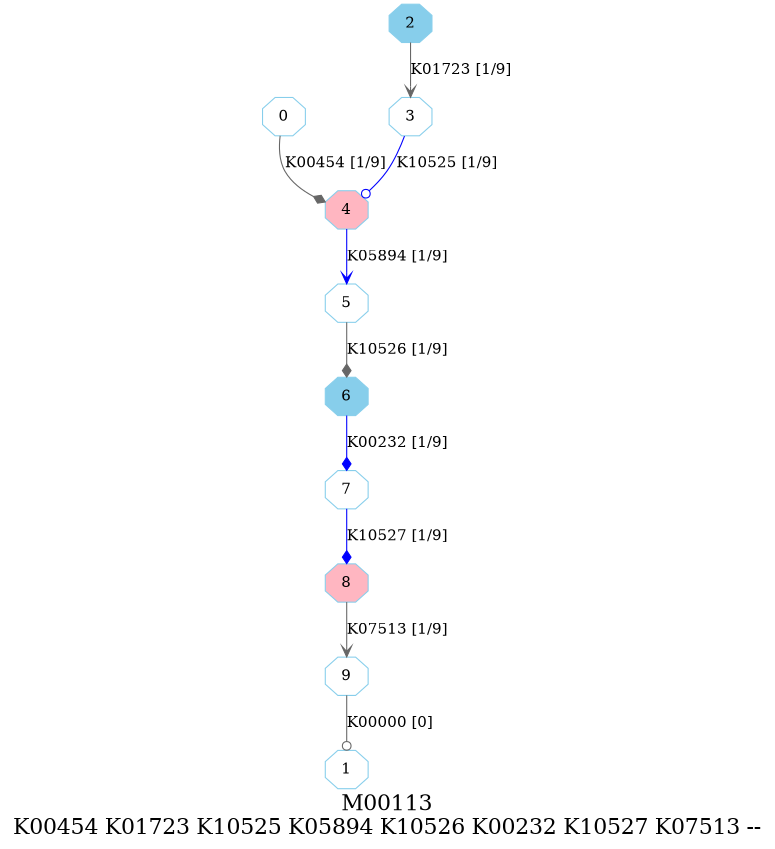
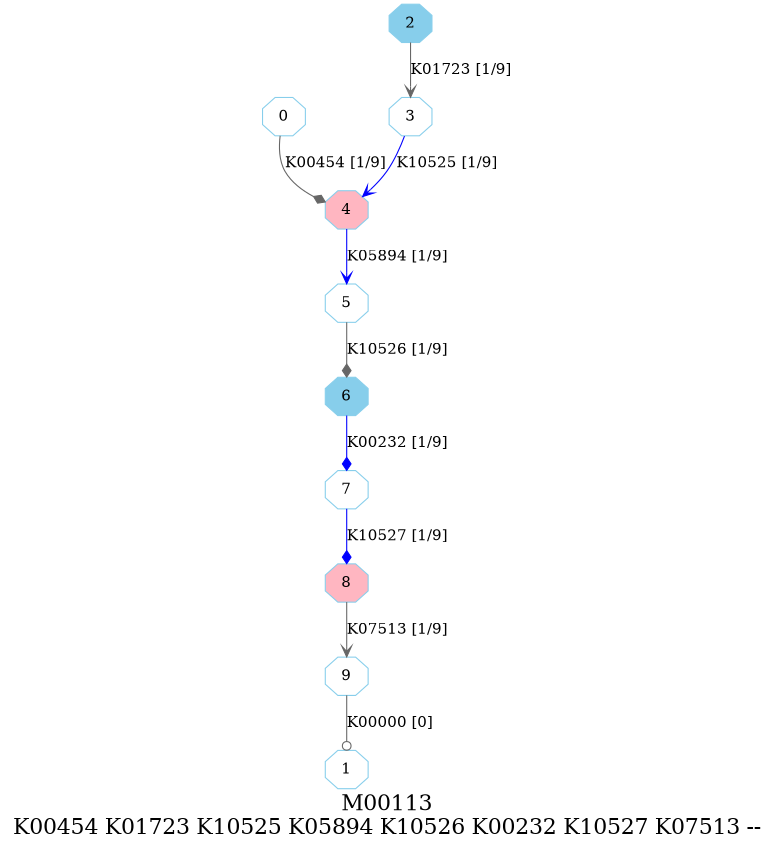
  digraph {
    fontsize=20
    label="M00113\nK00454 K01723 K10525 K05894 K10526 K00232 K10527 K07513 --"
    node [color=skyblue fillcolor=white shape=octagon style=filled]
    edge [arrowhead=diamond color=gray40]
    0 [height=.3 width=.3]
    1 [height=.3 width=.3]
    2 [fillcolor=skyblue height=.3 width=.3]
    3 [height=.3 width=.3]
    4 [fillcolor=lightpink height=.3 width=.3]
    5 [height=.3 width=.3]
    6 [fillcolor=skyblue height=.3 width=.3]
    7 [height=.3 width=.3]
    8 [fillcolor=lightpink height=.3 width=.3]
    9 [height=.3 width=.3]
    subgraph sub_1 {
      0
      1
      2
      3
      4
      5
      6
      7
      8
      9
    }
    0 -> 4 [label="K00454 [1/9]"]
    2 -> 3 [arrowhead=vee label="K01723 [1/9]"]
-   3 -> 4 [arrowhead=odot color=blue label="K10525 [1/9]"]
+   3 -> 4 [arrowhead=vee color=blue label="K10525 [1/9]"]
    4 -> 5 [arrowhead=vee color=blue label="K05894 [1/9]"]
    5 -> 6 [label="K10526 [1/9]"]
    6 -> 7 [color=blue label="K00232 [1/9]"]
    7 -> 8 [color=blue label="K10527 [1/9]"]
    8 -> 9 [arrowhead=vee label="K07513 [1/9]"]
    9 -> 1 [arrowhead=odot label="K00000 [0]"]
  }
